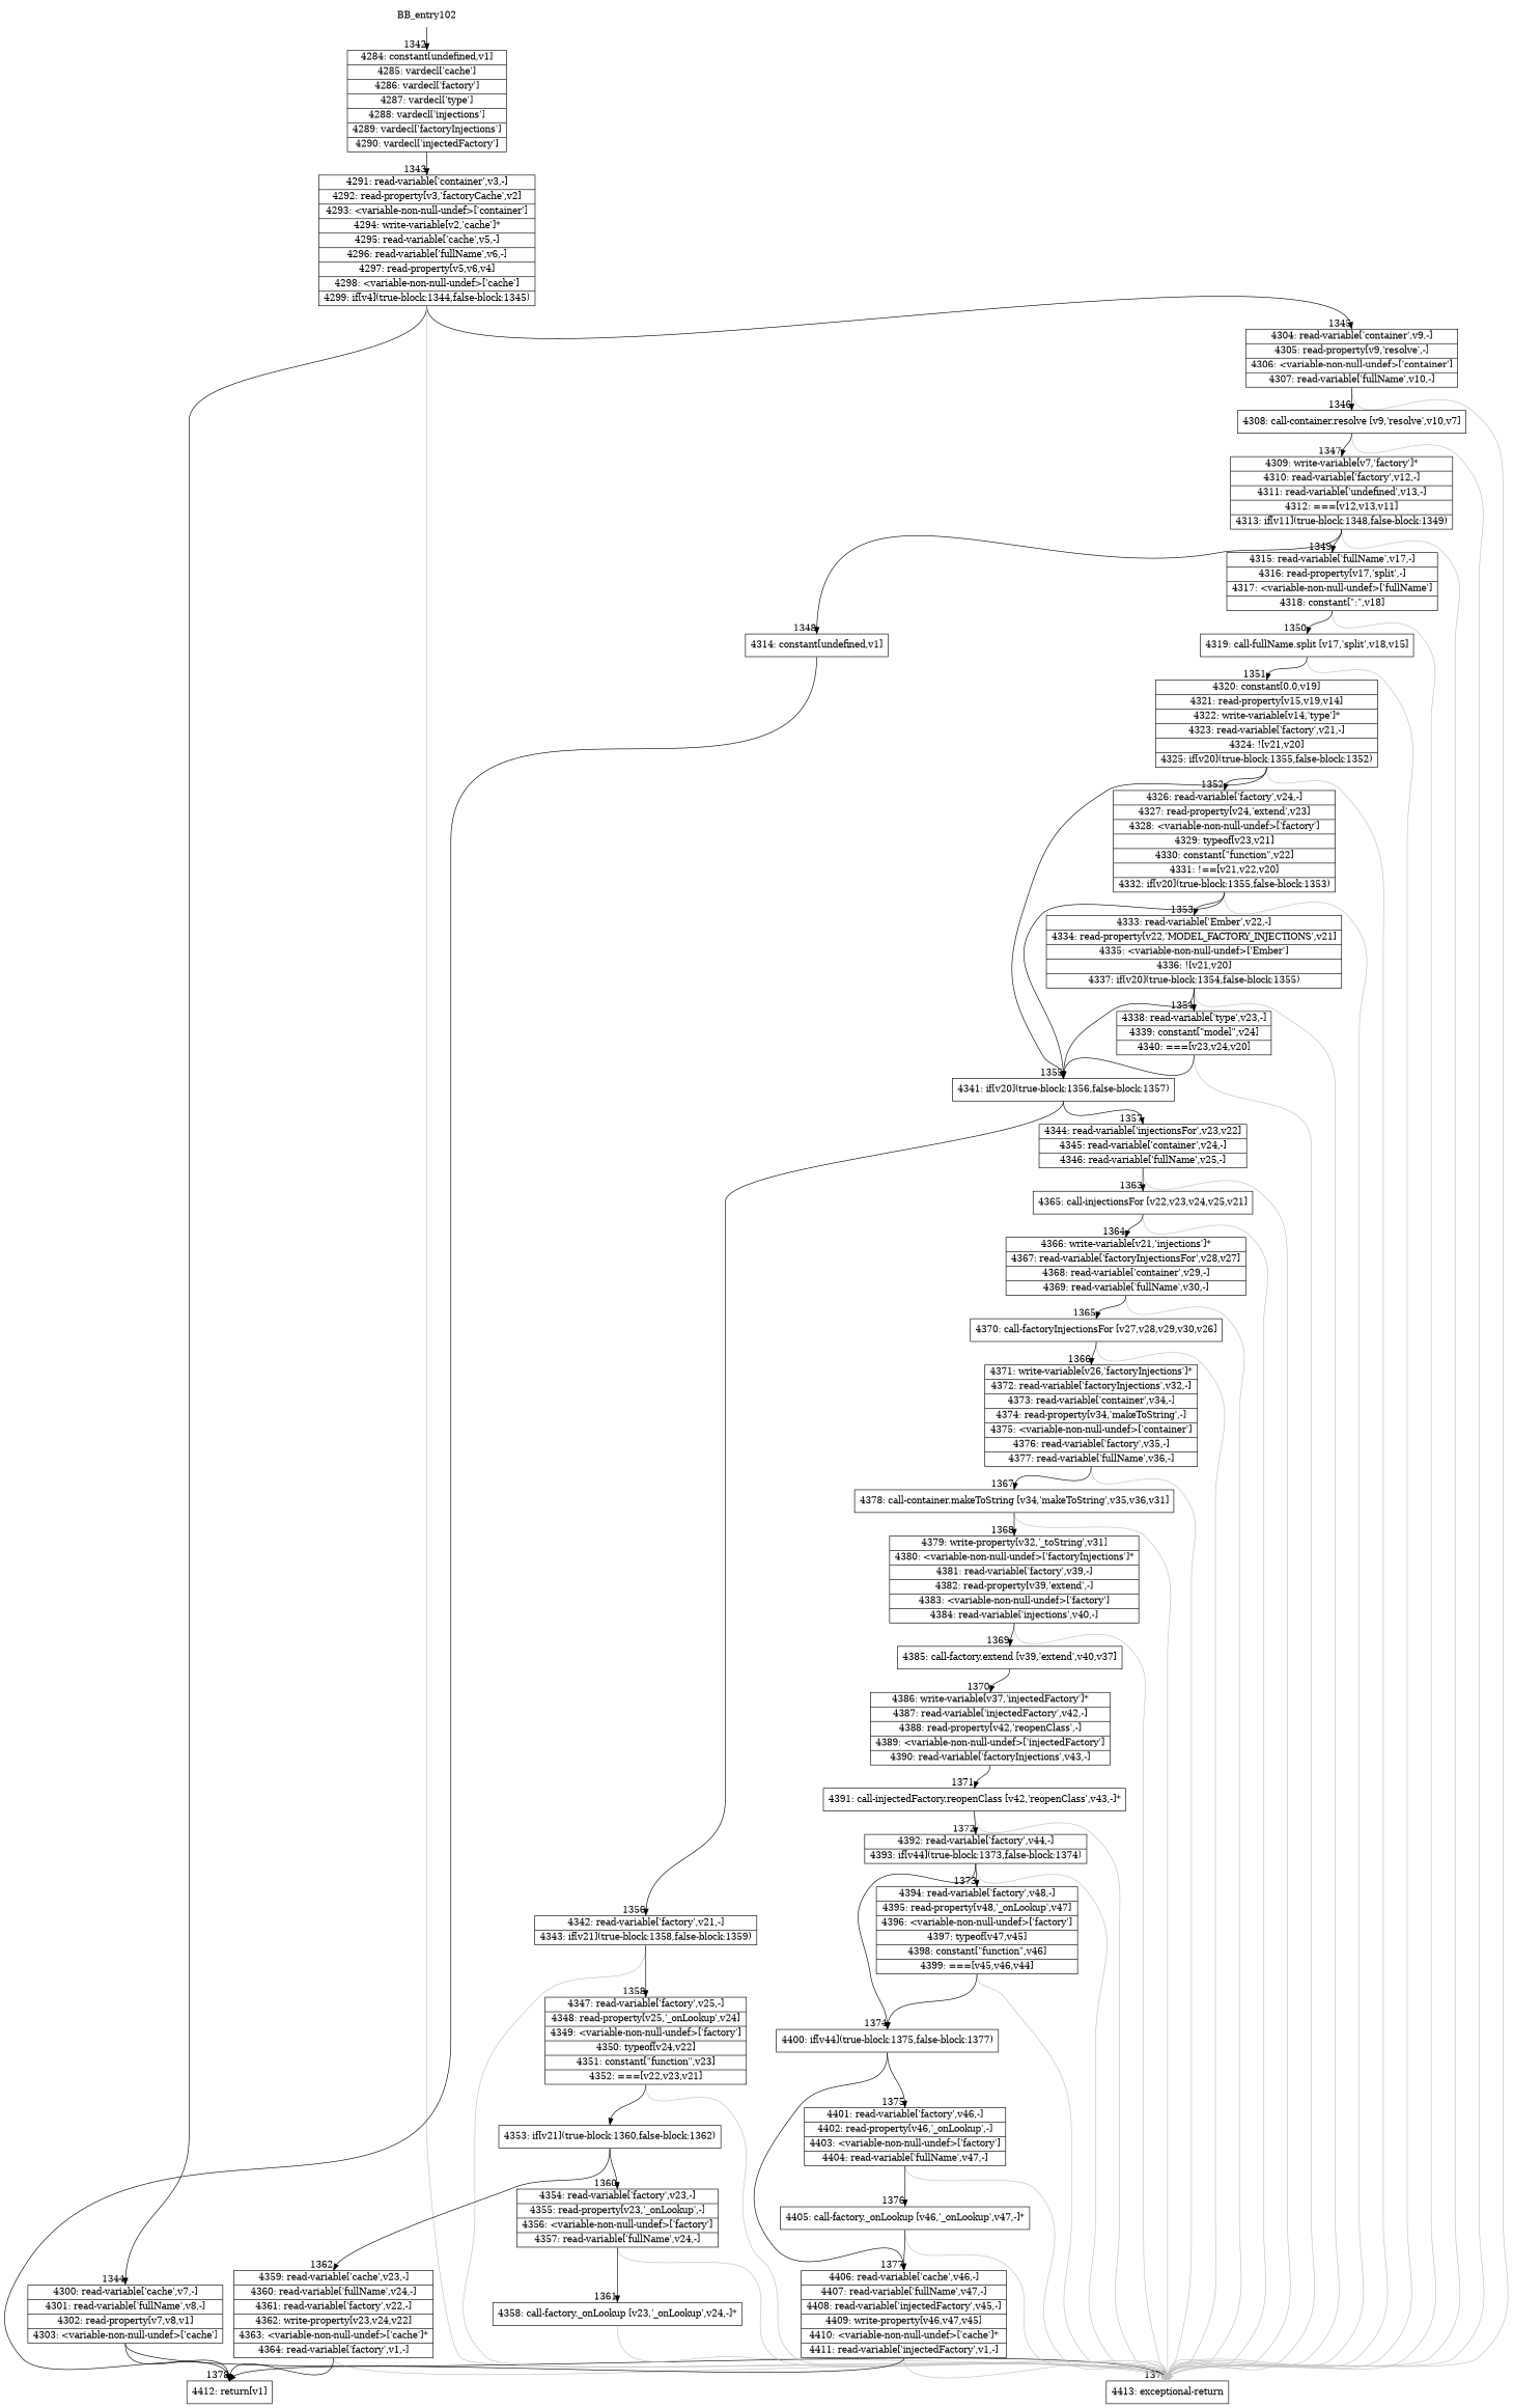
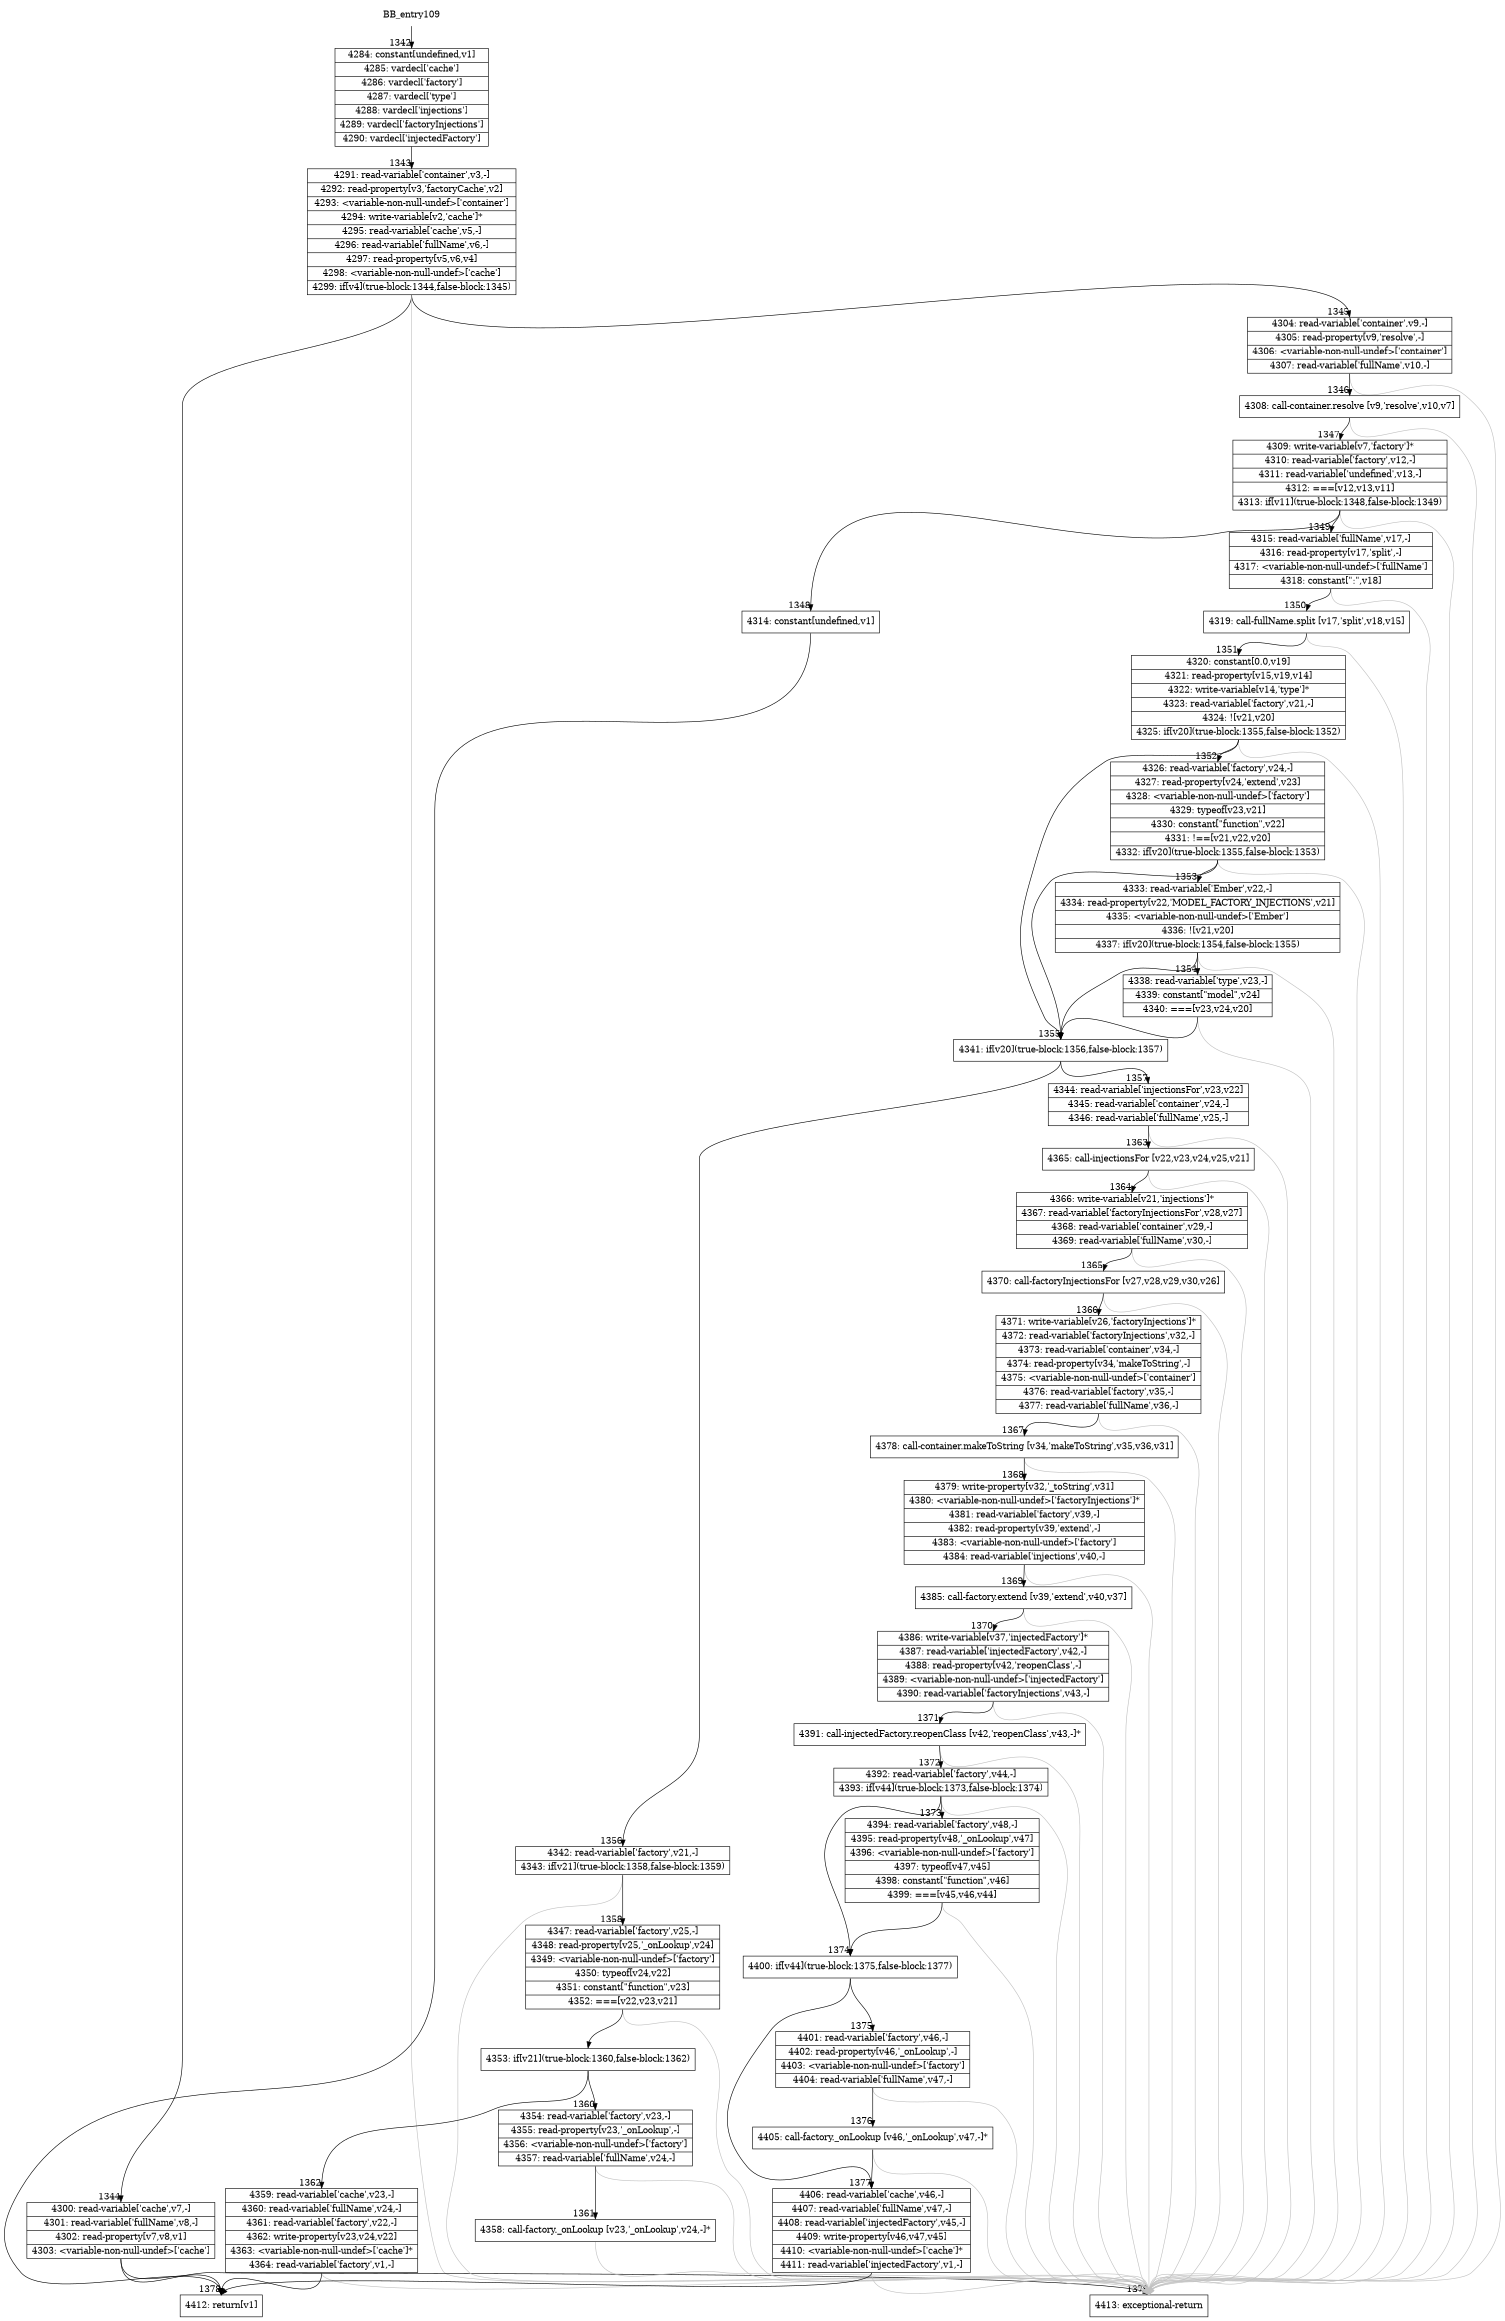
  digraph {
    rankdir=TD
    node [shape=record]
    edge [headport=n tailport=s]
-   BB_entry102 [shape=none]
+   BB_entry102 [shape=none label=BB_entry109]
    n2 [label="{4284: constant[undefined,v1]|4285: vardecl['cache']|4286: vardecl['factory']|4287: vardecl['type']|4288: vardecl['injections']|4289: vardecl['factoryInjections']|4290: vardecl['injectedFactory']}"]
    n3 [label="{4291: read-variable['container',v3,-]|4292: read-property[v3,'factoryCache',v2]|4293: \<variable-non-null-undef\>['container']|4294: write-variable[v2,'cache']*|4295: read-variable['cache',v5,-]|4296: read-variable['fullName',v6,-]|4297: read-property[v5,v6,v4]|4298: \<variable-non-null-undef\>['cache']|4299: if[v4](true-block:1344,false-block:1345)}"]
    n4 [label="{4300: read-variable['cache',v7,-]|4301: read-variable['fullName',v8,-]|4302: read-property[v7,v8,v1]|4303: \<variable-non-null-undef\>['cache']}"]
    n5 [label="{4304: read-variable['container',v9,-]|4305: read-property[v9,'resolve',-]|4306: \<variable-non-null-undef\>['container']|4307: read-variable['fullName',v10,-]}"]
    n6 [label="{4413: exceptional-return}"]
    n7 [label="{4412: return[v1]}"]
    n8 [label="{4308: call-container.resolve [v9,'resolve',v10,v7]}"]
    n9 [label="{4309: write-variable[v7,'factory']*|4310: read-variable['factory',v12,-]|4311: read-variable['undefined',v13,-]|4312: ===[v12,v13,v11]|4313: if[v11](true-block:1348,false-block:1349)}"]
    n10 [label="{4314: constant[undefined,v1]}"]
    n11 [label="{4315: read-variable['fullName',v17,-]|4316: read-property[v17,'split',-]|4317: \<variable-non-null-undef\>['fullName']|4318: constant[\":\",v18]}"]
    n12 [label="{4319: call-fullName.split [v17,'split',v18,v15]}"]
    n13 [label="{4320: constant[0.0,v19]|4321: read-property[v15,v19,v14]|4322: write-variable[v14,'type']*|4323: read-variable['factory',v21,-]|4324: ![v21,v20]|4325: if[v20](true-block:1355,false-block:1352)}"]
    n14 [label="{4341: if[v20](true-block:1356,false-block:1357)}"]
    n15 [label="{4326: read-variable['factory',v24,-]|4327: read-property[v24,'extend',v23]|4328: \<variable-non-null-undef\>['factory']|4329: typeof[v23,v21]|4330: constant[\"function\",v22]|4331: !==[v21,v22,v20]|4332: if[v20](true-block:1355,false-block:1353)}"]
    n16 [label="{4342: read-variable['factory',v21,-]|4343: if[v21](true-block:1358,false-block:1359)}"]
    n17 [label="{4344: read-variable['injectionsFor',v23,v22]|4345: read-variable['container',v24,-]|4346: read-variable['fullName',v25,-]}"]
    n18 [label="{4333: read-variable['Ember',v22,-]|4334: read-property[v22,'MODEL_FACTORY_INJECTIONS',v21]|4335: \<variable-non-null-undef\>['Ember']|4336: ![v21,v20]|4337: if[v20](true-block:1354,false-block:1355)}"]
    n19 [label="{4347: read-variable['factory',v25,-]|4348: read-property[v25,'_onLookup',v24]|4349: \<variable-non-null-undef\>['factory']|4350: typeof[v24,v22]|4351: constant[\"function\",v23]|4352: ===[v22,v23,v21]}"]
    n20 [label="{4365: call-injectionsFor [v22,v23,v24,v25,v21]}"]
    n21 [label="{4338: read-variable['type',v23,-]|4339: constant[\"model\",v24]|4340: ===[v23,v24,v20]}"]
    n22 [label="{4353: if[v21](true-block:1360,false-block:1362)}"]
    n23 [label="{4354: read-variable['factory',v23,-]|4355: read-property[v23,'_onLookup',-]|4356: \<variable-non-null-undef\>['factory']|4357: read-variable['fullName',v24,-]}"]
    n24 [label="{4359: read-variable['cache',v23,-]|4360: read-variable['fullName',v24,-]|4361: read-variable['factory',v22,-]|4362: write-property[v23,v24,v22]|4363: \<variable-non-null-undef\>['cache']*|4364: read-variable['factory',v1,-]}"]
    n25 [label="{4366: write-variable[v21,'injections']*|4367: read-variable['factoryInjectionsFor',v28,v27]|4368: read-variable['container',v29,-]|4369: read-variable['fullName',v30,-]}"]
    n26 [label="{4358: call-factory._onLookup [v23,'_onLookup',v24,-]*}"]
    n27 [label="{4370: call-factoryInjectionsFor [v27,v28,v29,v30,v26]}"]
    n28 [label="{4371: write-variable[v26,'factoryInjections']*|4372: read-variable['factoryInjections',v32,-]|4373: read-variable['container',v34,-]|4374: read-property[v34,'makeToString',-]|4375: \<variable-non-null-undef\>['container']|4376: read-variable['factory',v35,-]|4377: read-variable['fullName',v36,-]}"]
    n29 [label="{4378: call-container.makeToString [v34,'makeToString',v35,v36,v31]}"]
    n30 [label="{4379: write-property[v32,'_toString',v31]|4380: \<variable-non-null-undef\>['factoryInjections']*|4381: read-variable['factory',v39,-]|4382: read-property[v39,'extend',-]|4383: \<variable-non-null-undef\>['factory']|4384: read-variable['injections',v40,-]}"]
    n31 [label="{4385: call-factory.extend [v39,'extend',v40,v37]}"]
    n32 [label="{4386: write-variable[v37,'injectedFactory']*|4387: read-variable['injectedFactory',v42,-]|4388: read-property[v42,'reopenClass',-]|4389: \<variable-non-null-undef\>['injectedFactory']|4390: read-variable['factoryInjections',v43,-]}"]
    n33 [label="{4391: call-injectedFactory.reopenClass [v42,'reopenClass',v43,-]*}"]
    n34 [label="{4392: read-variable['factory',v44,-]|4393: if[v44](true-block:1373,false-block:1374)}"]
    n35 [label="{4400: if[v44](true-block:1375,false-block:1377)}"]
    n36 [label="{4394: read-variable['factory',v48,-]|4395: read-property[v48,'_onLookup',v47]|4396: \<variable-non-null-undef\>['factory']|4397: typeof[v47,v45]|4398: constant[\"function\",v46]|4399: ===[v45,v46,v44]}"]
    n37 [label="{4401: read-variable['factory',v46,-]|4402: read-property[v46,'_onLookup',-]|4403: \<variable-non-null-undef\>['factory']|4404: read-variable['fullName',v47,-]}"]
    n38 [label="{4406: read-variable['cache',v46,-]|4407: read-variable['fullName',v47,-]|4408: read-variable['injectedFactory',v45,-]|4409: write-property[v46,v47,v45]|4410: \<variable-non-null-undef\>['cache']*|4411: read-variable['injectedFactory',v1,-]}"]
    n39 [label="{4405: call-factory._onLookup [v46,'_onLookup',v47,-]*}"]
    BB_entry102 -> n2 [headlabel="    1342"]
    n2 -> n3 [headlabel="      1343"]
    n3 -> n4 [headlabel="      1344"]
    n3 -> n5 [headlabel="      1345"]
    n3 -> n6 [color=gray headlabel="      1379"]
    n4 -> n6 [color=black]
    n4 -> n7 [headlabel="      1378"]
    n5 -> n6 [color=gray]
    n5 -> n8 [headlabel="      1346"]
    n8 -> n6 [color=gray]
    n8 -> n9 [headlabel="      1347"]
    n9 -> n6 [color=gray]
    n9 -> n10 [headlabel="      1348"]
    n9 -> n11 [headlabel="      1349"]
    n10 -> n7
    n11 -> n6 [color=gray]
    n11 -> n12 [headlabel="      1350"]
    n12 -> n6 [color=gray]
    n12 -> n13 [headlabel="      1351"]
    n13 -> n6 [color=gray]
    n13 -> n14 [headlabel="      1355"]
    n13 -> n15 [headlabel="      1352"]
    n14 -> n16 [headlabel="      1356"]
    n14 -> n17 [headlabel="      1357"]
    n15 -> n6 [color=gray]
    n15 -> n14
    n15 -> n18 [headlabel="      1353"]
    n16 -> n6 [color=gray]
    n16 -> n19 [headlabel="      1358"]
    n17 -> n6 [color=gray]
    n17 -> n20 [headlabel="      1363"]
    n18 -> n6 [color=gray]
    n18 -> n14
    n18 -> n21 [headlabel="      1354"]
    n19 -> n6 [color=gray]
    n19 -> n22
    n20 -> n6 [color=gray]
    n20 -> n25 [headlabel="      1364"]
    n21 -> n6 [color=gray]
    n21 -> n14
    n22 -> n23 [headlabel="      1360"]
    n22 -> n24 [headlabel="      1362"]
    n23 -> n6 [color=gray]
    n23 -> n26 [headlabel="      1361"]
    n24 -> n6 [color=gray]
    n24 -> n7
    n25 -> n6 [color=gray]
    n25 -> n27 [headlabel="      1365"]
    n26 -> n6 [color=gray]
    n27 -> n6 [color=gray]
    n27 -> n28 [headlabel="      1366"]
    n28 -> n6 [color=gray]
    n28 -> n29 [headlabel="      1367"]
    n29 -> n6 [color=gray]
    n29 -> n30 [headlabel="      1368"]
    n30 -> n6 [color=gray]
    n30 -> n31 [headlabel="      1369"]
+   n31 -> n6 [color=gray]
    n31 -> n32 [headlabel="      1370"]
+   n32 -> n6 [color=gray]
    n32 -> n33 [headlabel="      1371"]
    n33 -> n6 [color=gray]
    n33 -> n34 [headlabel="      1372"]
    n34 -> n6 [color=gray]
    n34 -> n35 [headlabel="      1374"]
    n34 -> n36 [headlabel="      1373"]
    n35 -> n37 [headlabel="      1375"]
    n35 -> n38 [headlabel="      1377"]
    n36 -> n6 [color=gray]
    n36 -> n35
    n37 -> n6 [color=gray]
    n37 -> n39 [headlabel="      1376"]
    n38 -> n6 [color=gray]
    n38 -> n7
    n39 -> n6 [color=gray]
    n39 -> n38
  }
